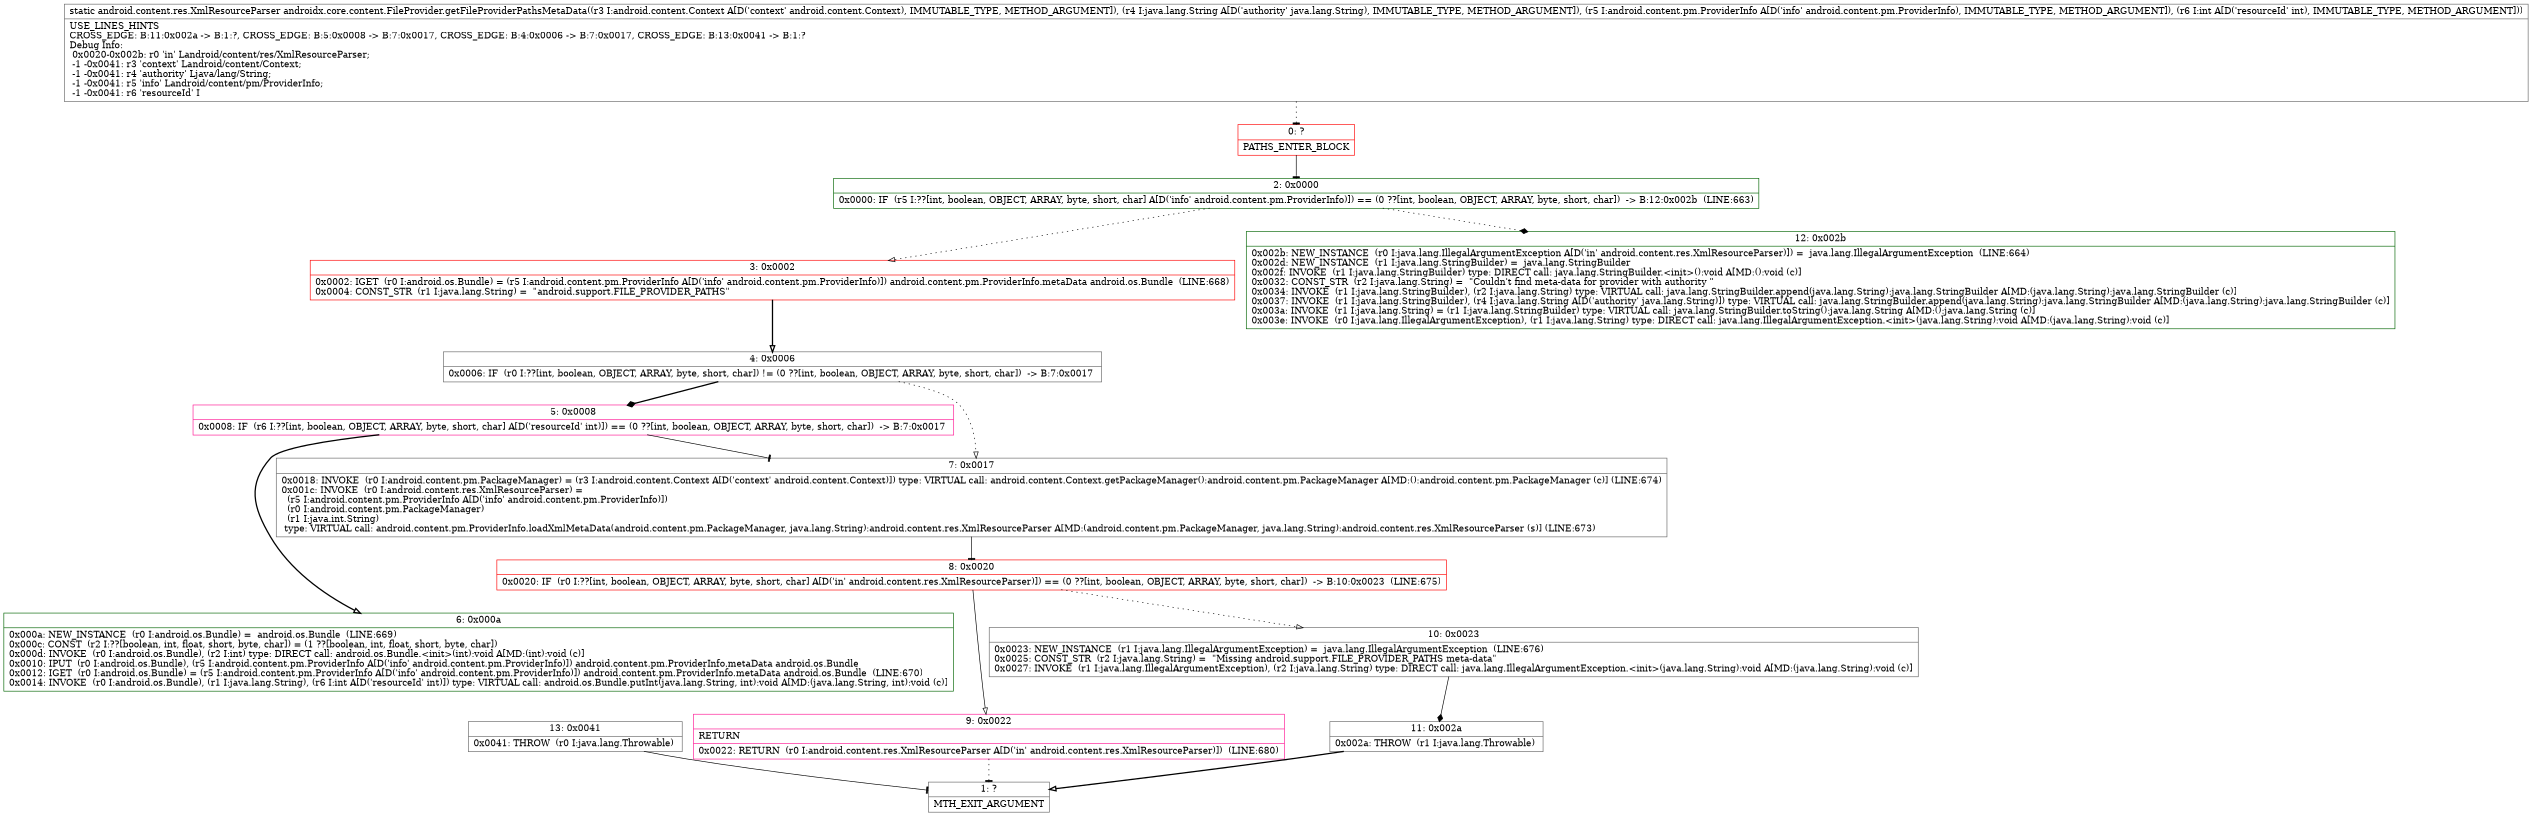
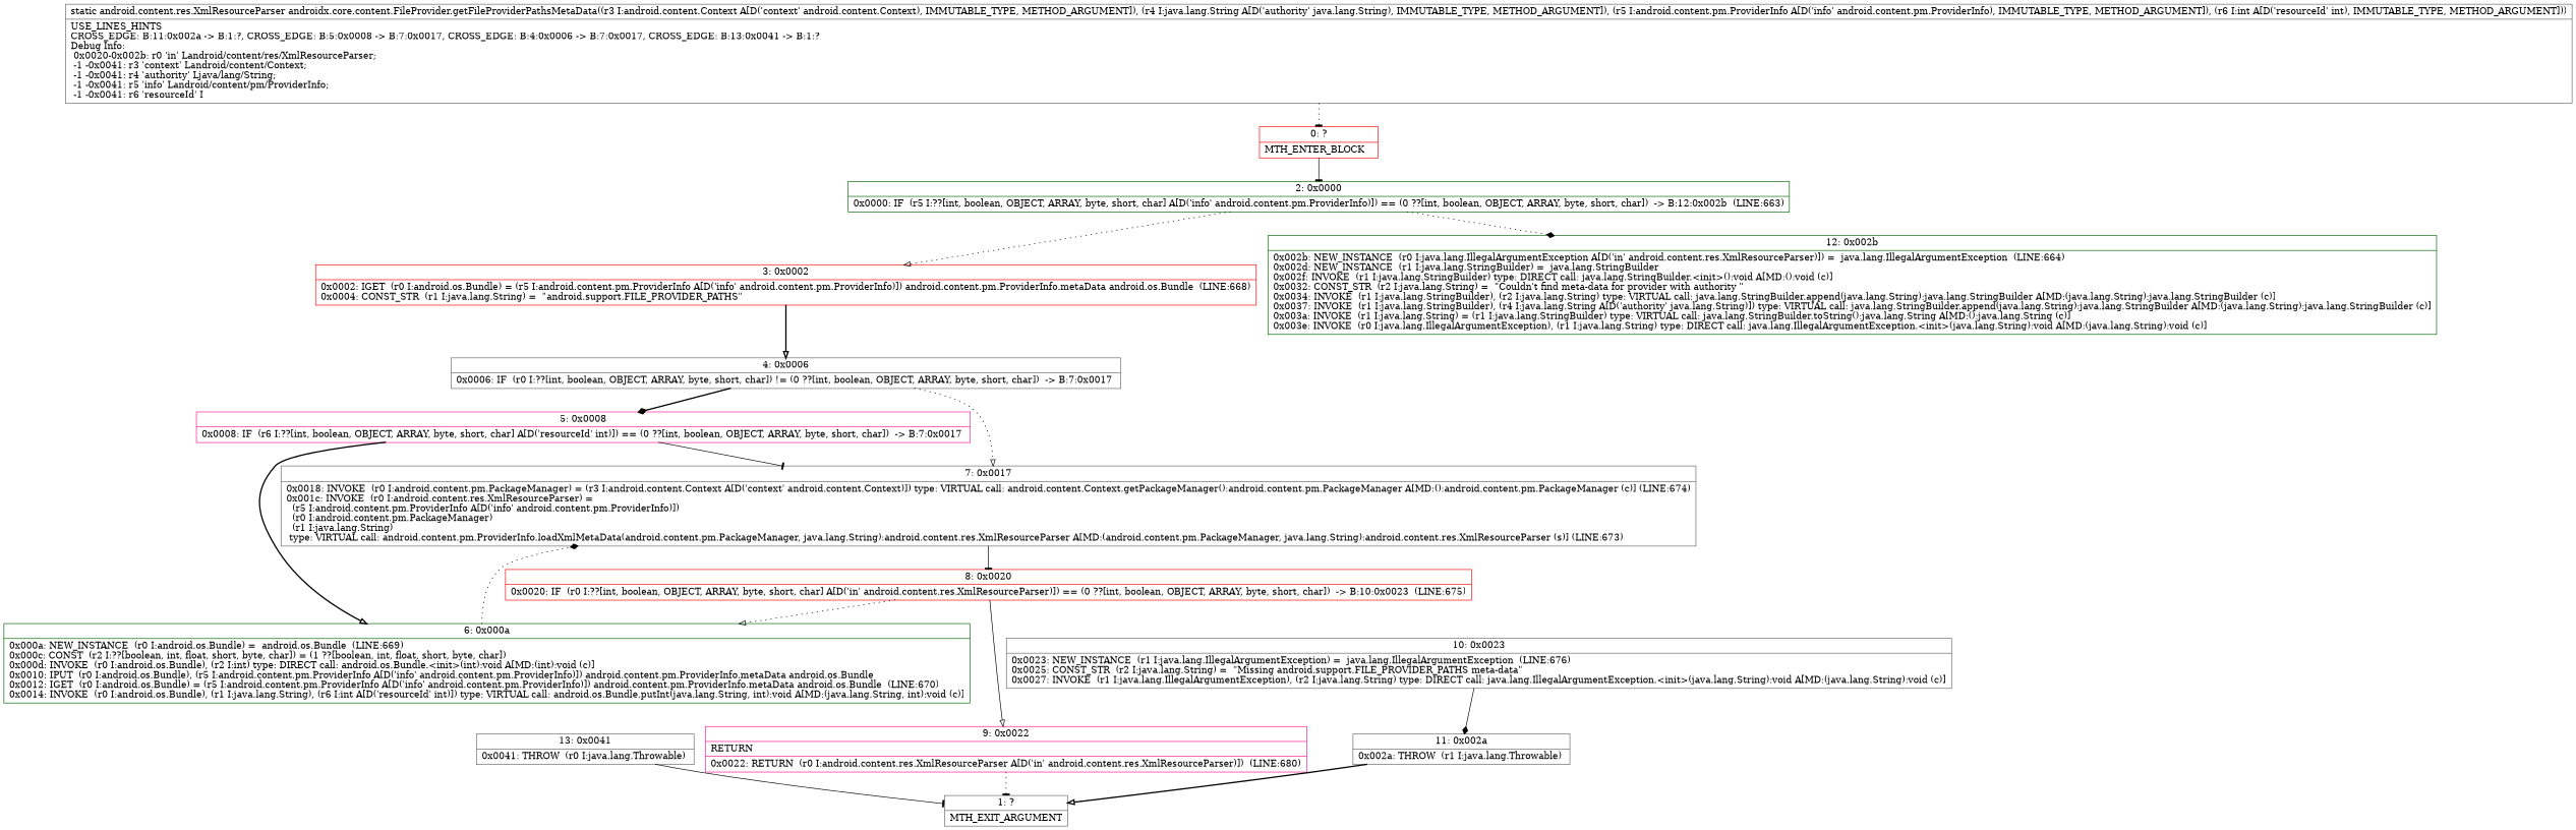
  digraph {
    fontname="DejaVu Serif"
    node [color=gray40 fontname="DejaVu Serif" shape=record]
    edge [arrowhead=onormal fontname="DejaVu Serif" style=dotted]
-   n1 [color=red label="{0\:\ ?|PATHS_ENTER_BLOCK\l}"]
+   n1 [color=red label="{0\:\ ?|MTH_ENTER_BLOCK\l}"]
    n2 [color=darkgreen label="{2\:\ 0x0000|0x0000: IF  (r5 I:??[int, boolean, OBJECT, ARRAY, byte, short, char] A[D('info' android.content.pm.ProviderInfo)]) == (0 ??[int, boolean, OBJECT, ARRAY, byte, short, char])  \-\> B:12:0x002b  (LINE:663)\l}"]
    n3 [color=red label="{3\:\ 0x0002|0x0002: IGET  (r0 I:android.os.Bundle) = (r5 I:android.content.pm.ProviderInfo A[D('info' android.content.pm.ProviderInfo)]) android.content.pm.ProviderInfo.metaData android.os.Bundle  (LINE:668)\l0x0004: CONST_STR  (r1 I:java.lang.String) =  \"android.support.FILE_PROVIDER_PATHS\" \l}"]
    n4 [color=darkgreen label="{12\:\ 0x002b|0x002b: NEW_INSTANCE  (r0 I:java.lang.IllegalArgumentException A[D('in' android.content.res.XmlResourceParser)]) =  java.lang.IllegalArgumentException  (LINE:664)\l0x002d: NEW_INSTANCE  (r1 I:java.lang.StringBuilder) =  java.lang.StringBuilder \l0x002f: INVOKE  (r1 I:java.lang.StringBuilder) type: DIRECT call: java.lang.StringBuilder.\<init\>():void A[MD:():void (c)]\l0x0032: CONST_STR  (r2 I:java.lang.String) =  \"Couldn't find meta\-data for provider with authority \" \l0x0034: INVOKE  (r1 I:java.lang.StringBuilder), (r2 I:java.lang.String) type: VIRTUAL call: java.lang.StringBuilder.append(java.lang.String):java.lang.StringBuilder A[MD:(java.lang.String):java.lang.StringBuilder (c)]\l0x0037: INVOKE  (r1 I:java.lang.StringBuilder), (r4 I:java.lang.String A[D('authority' java.lang.String)]) type: VIRTUAL call: java.lang.StringBuilder.append(java.lang.String):java.lang.StringBuilder A[MD:(java.lang.String):java.lang.StringBuilder (c)]\l0x003a: INVOKE  (r1 I:java.lang.String) = (r1 I:java.lang.StringBuilder) type: VIRTUAL call: java.lang.StringBuilder.toString():java.lang.String A[MD:():java.lang.String (c)]\l0x003e: INVOKE  (r0 I:java.lang.IllegalArgumentException), (r1 I:java.lang.String) type: DIRECT call: java.lang.IllegalArgumentException.\<init\>(java.lang.String):void A[MD:(java.lang.String):void (c)]\l}"]
    n5 [label="{4\:\ 0x0006|0x0006: IF  (r0 I:??[int, boolean, OBJECT, ARRAY, byte, short, char]) != (0 ??[int, boolean, OBJECT, ARRAY, byte, short, char])  \-\> B:7:0x0017 \l}"]
    n6 [color=deeppink label="{5\:\ 0x0008|0x0008: IF  (r6 I:??[int, boolean, OBJECT, ARRAY, byte, short, char] A[D('resourceId' int)]) == (0 ??[int, boolean, OBJECT, ARRAY, byte, short, char])  \-\> B:7:0x0017 \l}"]
-   n7 [label="{7\:\ 0x0017|0x0018: INVOKE  (r0 I:android.content.pm.PackageManager) = (r3 I:android.content.Context A[D('context' android.content.Context)]) type: VIRTUAL call: android.content.Context.getPackageManager():android.content.pm.PackageManager A[MD:():android.content.pm.PackageManager (c)] (LINE:674)\l0x001c: INVOKE  (r0 I:android.content.res.XmlResourceParser) = \l  (r5 I:android.content.pm.ProviderInfo A[D('info' android.content.pm.ProviderInfo)])\l  (r0 I:android.content.pm.PackageManager)\l  (r1 I:java.int.String)\l type: VIRTUAL call: android.content.pm.ProviderInfo.loadXmlMetaData(android.content.pm.PackageManager, java.lang.String):android.content.res.XmlResourceParser A[MD:(android.content.pm.PackageManager, java.lang.String):android.content.res.XmlResourceParser (s)] (LINE:673)\l}"]
+   n7 [label="{7\:\ 0x0017|0x0018: INVOKE  (r0 I:android.content.pm.PackageManager) = (r3 I:android.content.Context A[D('context' android.content.Context)]) type: VIRTUAL call: android.content.Context.getPackageManager():android.content.pm.PackageManager A[MD:():android.content.pm.PackageManager (c)] (LINE:674)\l0x001c: INVOKE  (r0 I:android.content.res.XmlResourceParser) = \l  (r5 I:android.content.pm.ProviderInfo A[D('info' android.content.pm.ProviderInfo)])\l  (r0 I:android.content.pm.PackageManager)\l  (r1 I:java.lang.String)\l type: VIRTUAL call: android.content.pm.ProviderInfo.loadXmlMetaData(android.content.pm.PackageManager, java.lang.String):android.content.res.XmlResourceParser A[MD:(android.content.pm.PackageManager, java.lang.String):android.content.res.XmlResourceParser (s)] (LINE:673)\l}"]
    n8 [color=darkgreen label="{6\:\ 0x000a|0x000a: NEW_INSTANCE  (r0 I:android.os.Bundle) =  android.os.Bundle  (LINE:669)\l0x000c: CONST  (r2 I:??[boolean, int, float, short, byte, char]) = (1 ??[boolean, int, float, short, byte, char]) \l0x000d: INVOKE  (r0 I:android.os.Bundle), (r2 I:int) type: DIRECT call: android.os.Bundle.\<init\>(int):void A[MD:(int):void (c)]\l0x0010: IPUT  (r0 I:android.os.Bundle), (r5 I:android.content.pm.ProviderInfo A[D('info' android.content.pm.ProviderInfo)]) android.content.pm.ProviderInfo.metaData android.os.Bundle \l0x0012: IGET  (r0 I:android.os.Bundle) = (r5 I:android.content.pm.ProviderInfo A[D('info' android.content.pm.ProviderInfo)]) android.content.pm.ProviderInfo.metaData android.os.Bundle  (LINE:670)\l0x0014: INVOKE  (r0 I:android.os.Bundle), (r1 I:java.lang.String), (r6 I:int A[D('resourceId' int)]) type: VIRTUAL call: android.os.Bundle.putInt(java.lang.String, int):void A[MD:(java.lang.String, int):void (c)]\l}"]
    n9 [color=red label="{8\:\ 0x0020|0x0020: IF  (r0 I:??[int, boolean, OBJECT, ARRAY, byte, short, char] A[D('in' android.content.res.XmlResourceParser)]) == (0 ??[int, boolean, OBJECT, ARRAY, byte, short, char])  \-\> B:10:0x0023  (LINE:675)\l}"]
    n10 [color=deeppink label="{9\:\ 0x0022|RETURN\l|0x0022: RETURN  (r0 I:android.content.res.XmlResourceParser A[D('in' android.content.res.XmlResourceParser)])  (LINE:680)\l}"]
    n11 [label="{10\:\ 0x0023|0x0023: NEW_INSTANCE  (r1 I:java.lang.IllegalArgumentException) =  java.lang.IllegalArgumentException  (LINE:676)\l0x0025: CONST_STR  (r2 I:java.lang.String) =  \"Missing android.support.FILE_PROVIDER_PATHS meta\-data\" \l0x0027: INVOKE  (r1 I:java.lang.IllegalArgumentException), (r2 I:java.lang.String) type: DIRECT call: java.lang.IllegalArgumentException.\<init\>(java.lang.String):void A[MD:(java.lang.String):void (c)]\l}"]
    n12 [label="{1\:\ ?|MTH_EXIT_ARGUMENT\l}"]
    n13 [label="{11\:\ 0x002a|0x002a: THROW  (r1 I:java.lang.Throwable) \l}"]
    n14 [label="{13\:\ 0x0041|0x0041: THROW  (r0 I:java.lang.Throwable) \l}"]
    n15 [label="{static android.content.res.XmlResourceParser androidx.core.content.FileProvider.getFileProviderPathsMetaData((r3 I:android.content.Context A[D('context' android.content.Context), IMMUTABLE_TYPE, METHOD_ARGUMENT]), (r4 I:java.lang.String A[D('authority' java.lang.String), IMMUTABLE_TYPE, METHOD_ARGUMENT]), (r5 I:android.content.pm.ProviderInfo A[D('info' android.content.pm.ProviderInfo), IMMUTABLE_TYPE, METHOD_ARGUMENT]), (r6 I:int A[D('resourceId' int), IMMUTABLE_TYPE, METHOD_ARGUMENT]))  | USE_LINES_HINTS\lCROSS_EDGE: B:11:0x002a \-\> B:1:?, CROSS_EDGE: B:5:0x0008 \-\> B:7:0x0017, CROSS_EDGE: B:4:0x0006 \-\> B:7:0x0017, CROSS_EDGE: B:13:0x0041 \-\> B:1:?\lDebug Info:\l  0x0020\-0x002b: r0 'in' Landroid\/content\/res\/XmlResourceParser;\l  \-1 \-0x0041: r3 'context' Landroid\/content\/Context;\l  \-1 \-0x0041: r4 'authority' Ljava\/lang\/String;\l  \-1 \-0x0041: r5 'info' Landroid\/content\/pm\/ProviderInfo;\l  \-1 \-0x0041: r6 'resourceId' I\l}"]
    n1 -> n2 [arrowhead=tee style=solid]
    n2 -> n3
    n2 -> n4 [arrowhead=diamond]
    n3 -> n5 [style=bold]
    n5 -> n6 [arrowhead=diamond style=bold]
    n5 -> n7
    n6 -> n7 [arrowhead=tee style=solid]
    n6 -> n8 [style=bold]
    n7 -> n9 [arrowhead=tee style=solid]
+   n8 -> n7 [arrowhead=diamond]
    n9 -> n10 [style=solid]
-   n9 -> n11
+   n9 -> n8
    n10 -> n12 [arrowhead=tee]
    n11 -> n13 [arrowhead=diamond style=solid]
    n13 -> n12 [style=bold]
    n14 -> n12 [arrowhead=tee style=solid]
    n15 -> n1 [arrowhead=tee]
  }
